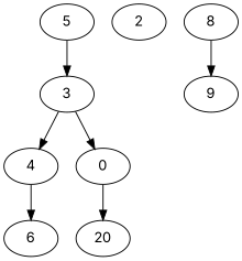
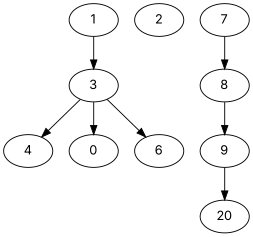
  digraph {
    fontname=Inter
    node [alpha=0.18 fontname=Inter]
    edge [fontname=Inter]
-   1 [alpha=0.08 expect_size=735515701836530 label=5]
+   1 [alpha=0.08 expect_size=735515701836530]
    3 [alpha=0.11 expect_size=17548006807129254]
    4 [expect_size=1369000819691154]
    n4 [alpha=0.03 expect_size=1801089420808421376 label=0]
    6 [expect_size=628697036843581]
    2 [alpha=0.12 expect_size=71773039388265]
+   7 [alpha=0.19 expect_size=5218961789505234]
    8 [alpha=0.17 expect_size=25118090472936460]
    9 [alpha=0.13 expect_size=35235973655711]
    n10 [alpha=0.03 expect_size=384892084944896000 label=20]
    1 -> 3
    3 -> 4
    3 -> n4
-   4 -> 6
+   3 -> 6
+   7 -> 8
    8 -> 9
-   n4 -> n10
+   9 -> n10
  }
